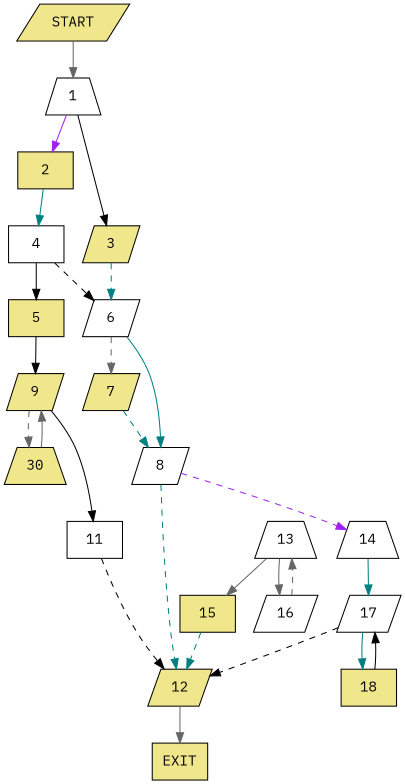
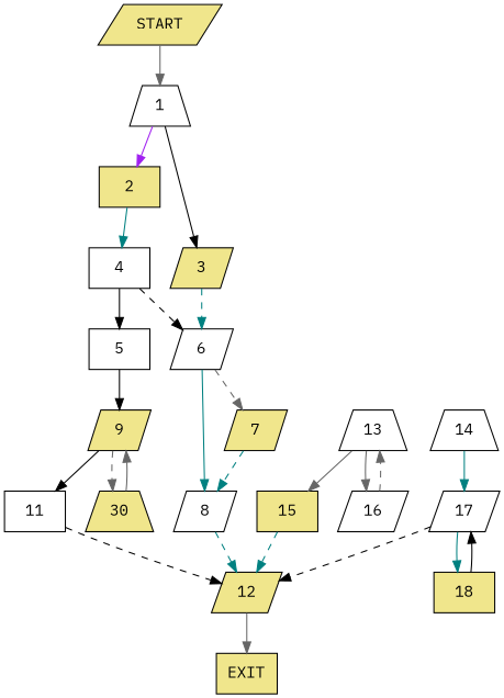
  digraph {
    fontname="IBM Plex Mono"
    node [fillcolor=khaki fontname="IBM Plex Mono" shape=parallelogram style=filled]
    edge [color=gray40 fontname="IBM Plex Mono" style=solid]
    n1 [label=START]
    1 [fillcolor=white shape=trapezium]
    2 [shape=box]
    3
    n5 [label=EXIT shape=box]
    4 [fillcolor=white shape=box]
    6 [fillcolor=white]
-   5 [shape=box]
+   5 [fillcolor=white shape=box]
    9
    7
    8 [fillcolor=white]
    n12 [label=30 shape=trapezium]
    11 [fillcolor=white shape=box]
    12
    14 [fillcolor=white shape=trapezium]
    13 [fillcolor=white shape=trapezium]
    15 [shape=box]
    16 [fillcolor=white]
    17 [fillcolor=white]
    18 [shape=box]
    n1 -> 1
    1 -> 2 [color=purple]
    1 -> 3 [color=black]
    2 -> 4 [color=teal]
    3 -> 6 [color=teal style=dashed]
    4 -> 6 [color=black style=dashed]
    4 -> 5 [color=black]
    6 -> 7 [style=dashed]
    6 -> 8 [color=teal]
    5 -> 9 [color=black]
    9 -> n12 [style=dashed]
    9 -> 11 [color=black]
    7 -> 8 [color=teal style=dashed]
    8 -> 12 [color=teal style=dashed]
-   8 -> 14 [color=purple style=dashed]
    n12 -> 9
    11 -> 12 [color=black style=dashed]
    12 -> n5
    14 -> 17 [color=teal]
    13 -> 15
    13 -> 16
    15 -> 12 [color=teal style=dashed]
    16 -> 13 [style=dashed]
    17 -> 12 [color=black style=dashed]
    17 -> 18 [color=teal]
    18 -> 17 [color=black]
  }
